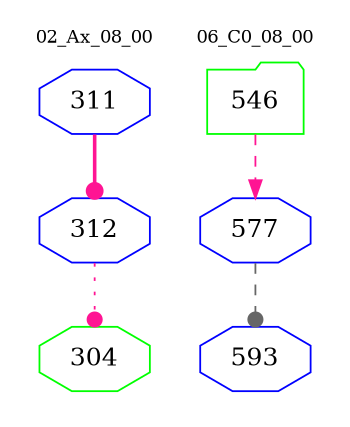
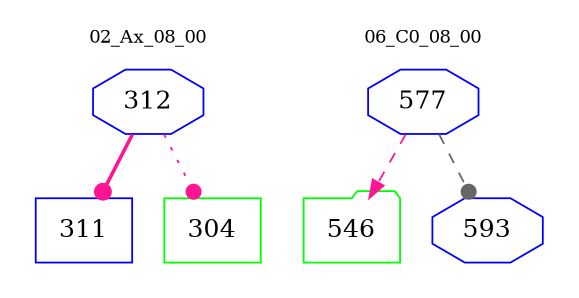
  digraph {
    node [color=blue shape=octagon]
    edge [arrowhead=dot color=deeppink style=dashed]
-   n1 [label=311]
-   n2 [color=green label=304]
+   n1 [label=311 shape=box]
+   n2 [color=green label=304 shape=box]
    n3 [label=312]
    n4 [label=577]
    n5 [color=green label=546 shape=folder]
    n6 [label=593]
    subgraph cluster_1 {
      color=white
      fontsize=10
      label="02_Ax_08_00"
      n1
      n2
      n3
    }
    subgraph cluster_2 {
      color=white
      fontsize=10
      label="06_C0_08_00"
      n4
      n5
      n6
    }
-   n1 -> n3 [style=bold]
+   n3 -> n1 [style=bold]
    n3 -> n2 [style=dotted]
-   n5 -> n4 [arrowhead=normal]
+   n4 -> n5 [arrowhead=normal]
    n4 -> n6 [color=gray40]
  }
